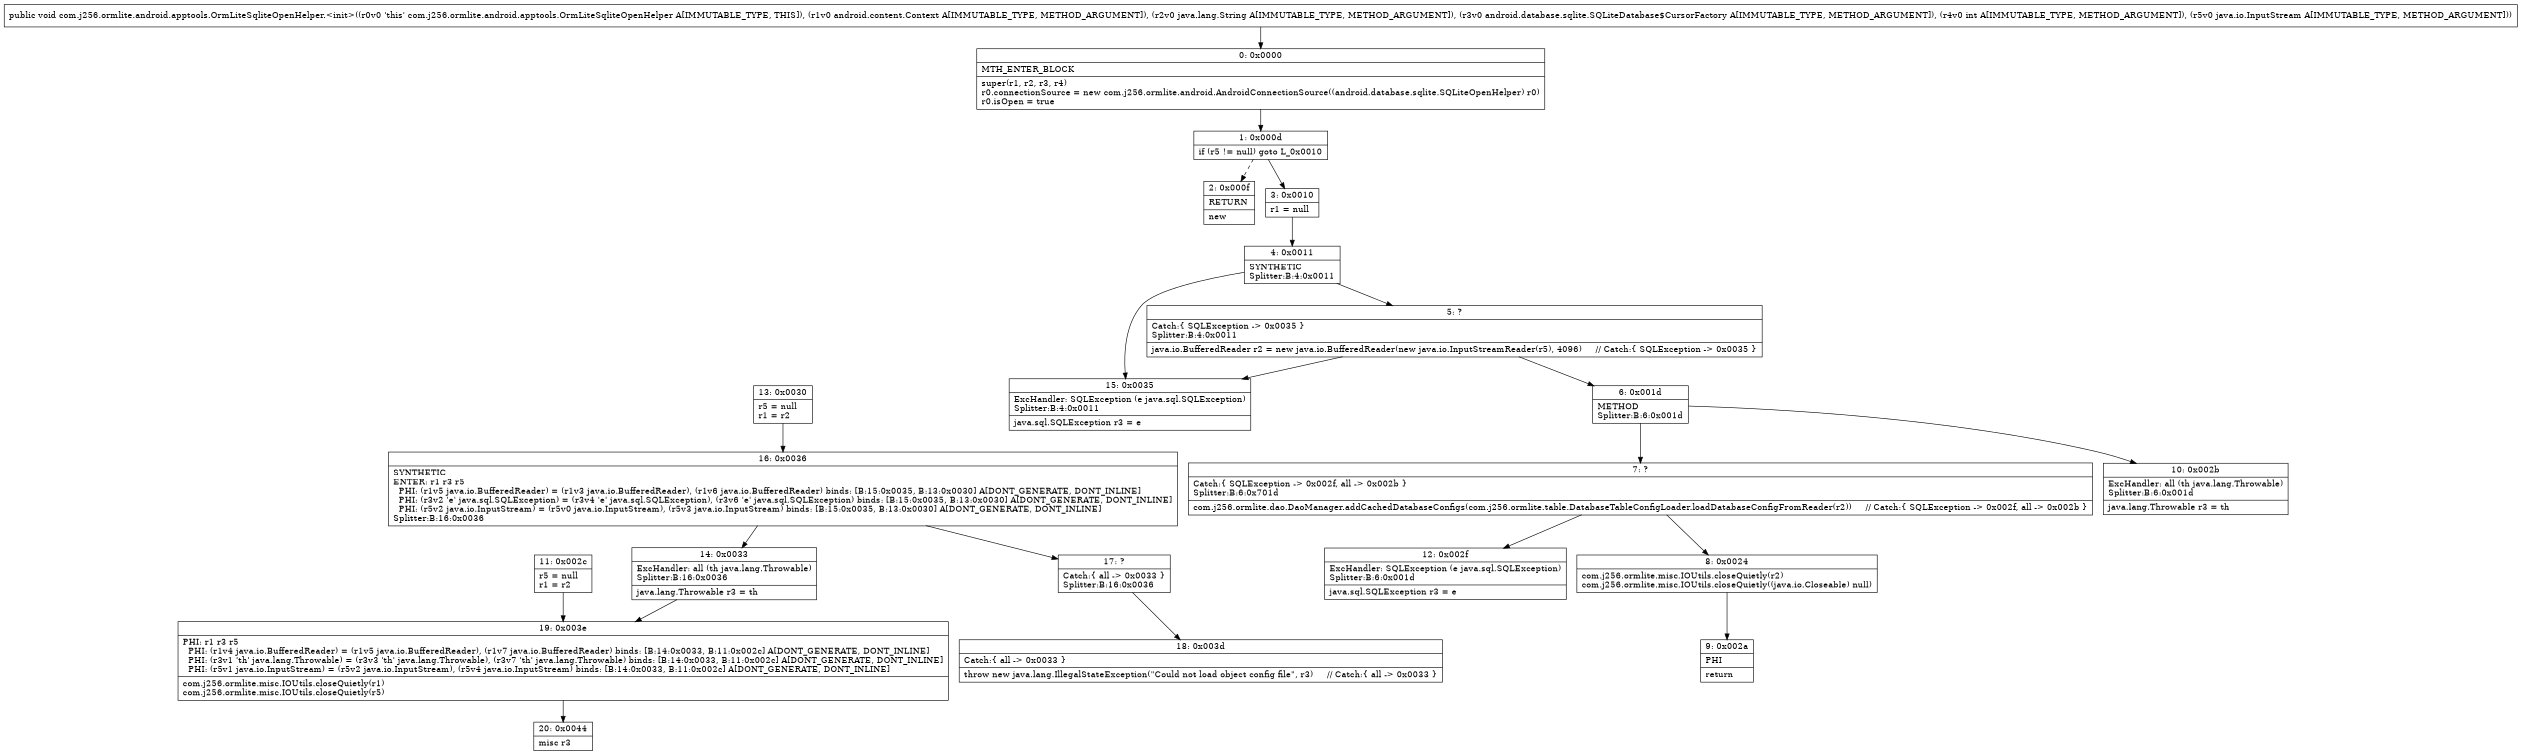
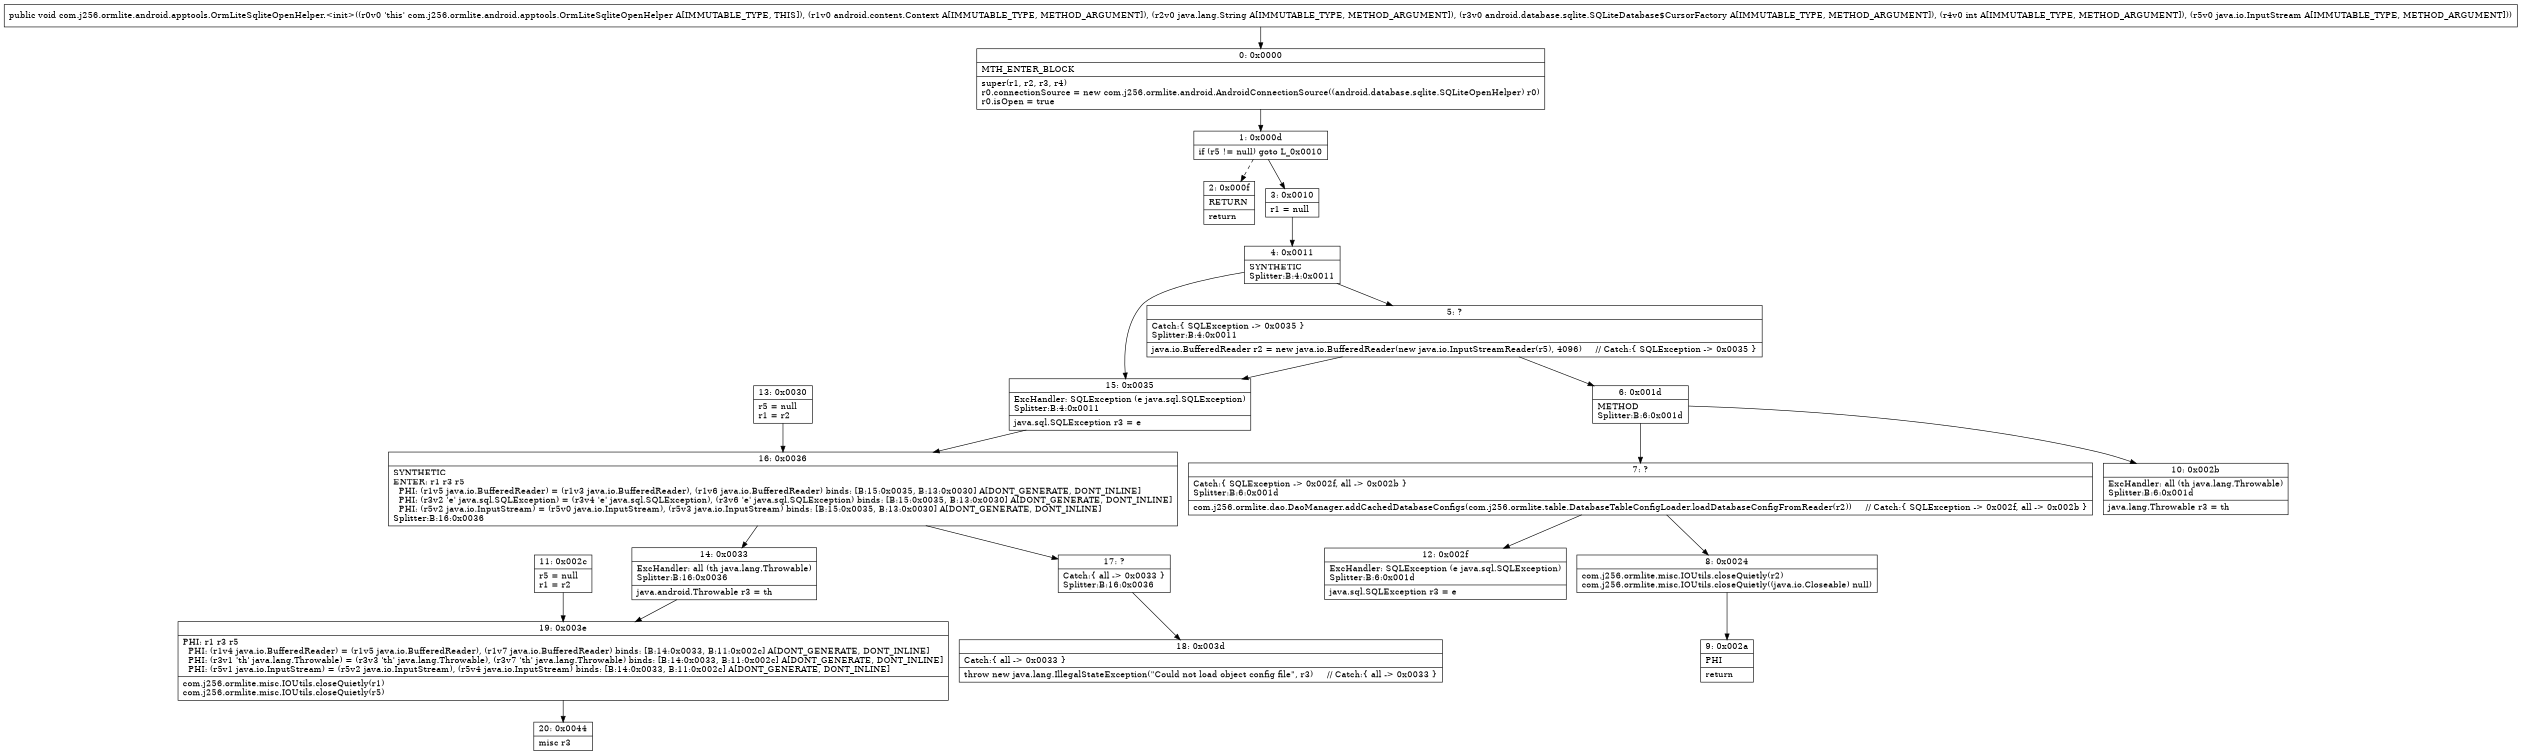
  digraph {
    node [shape=record]
    n1 [label="{0\:\ 0x0000|MTH_ENTER_BLOCK\l|super(r1, r2, r3, r4)\lr0.connectionSource = new com.j256.ormlite.android.AndroidConnectionSource((android.database.sqlite.SQLiteOpenHelper) r0)\lr0.isOpen = true\l}"]
    n2 [label="{1\:\ 0x000d|if (r5 != null) goto L_0x0010\l}"]
-   n3 [label="{2\:\ 0x000f|RETURN\l|new\l}"]
+   n3 [label="{2\:\ 0x000f|RETURN\l|return\l}"]
    n4 [label="{3\:\ 0x0010|r1 = null\l}"]
    n5 [label="{4\:\ 0x0011|SYNTHETIC\lSplitter:B:4:0x0011\l}"]
    n6 [label="{5\:\ ?|Catch:\{ SQLException \-\> 0x0035 \}\lSplitter:B:4:0x0011\l|java.io.BufferedReader r2 = new java.io.BufferedReader(new java.io.InputStreamReader(r5), 4096)     \/\/ Catch:\{ SQLException \-\> 0x0035 \}\l}"]
    n7 [label="{15\:\ 0x0035|ExcHandler: SQLException (e java.sql.SQLException)\lSplitter:B:4:0x0011\l|java.sql.SQLException r3 = e\l}"]
    n8 [label="{6\:\ 0x001d|METHOD\lSplitter:B:6:0x001d\l}"]
    n9 [label="{16\:\ 0x0036|SYNTHETIC\lENTER: r1 r3 r5 \l  PHI: (r1v5 java.io.BufferedReader) = (r1v3 java.io.BufferedReader), (r1v6 java.io.BufferedReader) binds: [B:15:0x0035, B:13:0x0030] A[DONT_GENERATE, DONT_INLINE]\l  PHI: (r3v2 'e' java.sql.SQLException) = (r3v4 'e' java.sql.SQLException), (r3v6 'e' java.sql.SQLException) binds: [B:15:0x0035, B:13:0x0030] A[DONT_GENERATE, DONT_INLINE]\l  PHI: (r5v2 java.io.InputStream) = (r5v0 java.io.InputStream), (r5v3 java.io.InputStream) binds: [B:15:0x0035, B:13:0x0030] A[DONT_GENERATE, DONT_INLINE]\lSplitter:B:16:0x0036\l}"]
-   n10 [label="{7\:\ ?|Catch:\{ SQLException \-\> 0x002f, all \-\> 0x002b \}\lSplitter:B:6:0x701d\l|com.j256.ormlite.dao.DaoManager.addCachedDatabaseConfigs(com.j256.ormlite.table.DatabaseTableConfigLoader.loadDatabaseConfigFromReader(r2))     \/\/ Catch:\{ SQLException \-\> 0x002f, all \-\> 0x002b \}\l}"]
+   n10 [label="{7\:\ ?|Catch:\{ SQLException \-\> 0x002f, all \-\> 0x002b \}\lSplitter:B:6:0x001d\l|com.j256.ormlite.dao.DaoManager.addCachedDatabaseConfigs(com.j256.ormlite.table.DatabaseTableConfigLoader.loadDatabaseConfigFromReader(r2))     \/\/ Catch:\{ SQLException \-\> 0x002f, all \-\> 0x002b \}\l}"]
    n11 [label="{10\:\ 0x002b|ExcHandler: all (th java.lang.Throwable)\lSplitter:B:6:0x001d\l|java.lang.Throwable r3 = th\l}"]
    n12 [label="{12\:\ 0x002f|ExcHandler: SQLException (e java.sql.SQLException)\lSplitter:B:6:0x001d\l|java.sql.SQLException r3 = e\l}"]
    n13 [label="{8\:\ 0x0024|com.j256.ormlite.misc.IOUtils.closeQuietly(r2)\lcom.j256.ormlite.misc.IOUtils.closeQuietly((java.io.Closeable) null)\l}"]
    n14 [label="{9\:\ 0x002a|PHI\l|return\l}"]
    n15 [label="{11\:\ 0x002c|r5 = null\lr1 = r2\l}"]
    n16 [label="{19\:\ 0x003e|PHI: r1 r3 r5 \l  PHI: (r1v4 java.io.BufferedReader) = (r1v5 java.io.BufferedReader), (r1v7 java.io.BufferedReader) binds: [B:14:0x0033, B:11:0x002c] A[DONT_GENERATE, DONT_INLINE]\l  PHI: (r3v1 'th' java.lang.Throwable) = (r3v3 'th' java.lang.Throwable), (r3v7 'th' java.lang.Throwable) binds: [B:14:0x0033, B:11:0x002c] A[DONT_GENERATE, DONT_INLINE]\l  PHI: (r5v1 java.io.InputStream) = (r5v2 java.io.InputStream), (r5v4 java.io.InputStream) binds: [B:14:0x0033, B:11:0x002c] A[DONT_GENERATE, DONT_INLINE]\l|com.j256.ormlite.misc.IOUtils.closeQuietly(r1)\lcom.j256.ormlite.misc.IOUtils.closeQuietly(r5)\l}"]
    n17 [label="{20\:\ 0x0044|misc r3\l}"]
    n18 [label="{13\:\ 0x0030|r5 = null\lr1 = r2\l}"]
-   n19 [label="{14\:\ 0x0033|ExcHandler: all (th java.lang.Throwable)\lSplitter:B:16:0x0036\l|java.lang.Throwable r3 = th\l}"]
+   n19 [label="{14\:\ 0x0033|ExcHandler: all (th java.lang.Throwable)\lSplitter:B:16:0x0036\l|java.android.Throwable r3 = th\l}"]
    n20 [label="{17\:\ ?|Catch:\{ all \-\> 0x0033 \}\lSplitter:B:16:0x0036\l}"]
    n21 [label="{18\:\ 0x003d|Catch:\{ all \-\> 0x0033 \}\l|throw new java.lang.IllegalStateException(\"Could not load object config file\", r3)     \/\/ Catch:\{ all \-\> 0x0033 \}\l}"]
    n22 [label="{public void com.j256.ormlite.android.apptools.OrmLiteSqliteOpenHelper.\<init\>((r0v0 'this' com.j256.ormlite.android.apptools.OrmLiteSqliteOpenHelper A[IMMUTABLE_TYPE, THIS]), (r1v0 android.content.Context A[IMMUTABLE_TYPE, METHOD_ARGUMENT]), (r2v0 java.lang.String A[IMMUTABLE_TYPE, METHOD_ARGUMENT]), (r3v0 android.database.sqlite.SQLiteDatabase$CursorFactory A[IMMUTABLE_TYPE, METHOD_ARGUMENT]), (r4v0 int A[IMMUTABLE_TYPE, METHOD_ARGUMENT]), (r5v0 java.io.InputStream A[IMMUTABLE_TYPE, METHOD_ARGUMENT])) }"]
    n1 -> n2
    n2 -> n3 [style=dashed]
    n2 -> n4
    n4 -> n5
    n5 -> n6
    n5 -> n7
    n6 -> n7
    n6 -> n8
+   n7 -> n9
    n8 -> n10
    n8 -> n11
    n9 -> n19
    n9 -> n20
    n10 -> n12
    n10 -> n13
    n13 -> n14
    n15 -> n16
    n16 -> n17
    n18 -> n9
    n19 -> n16
    n20 -> n21
    n22 -> n1
  }
